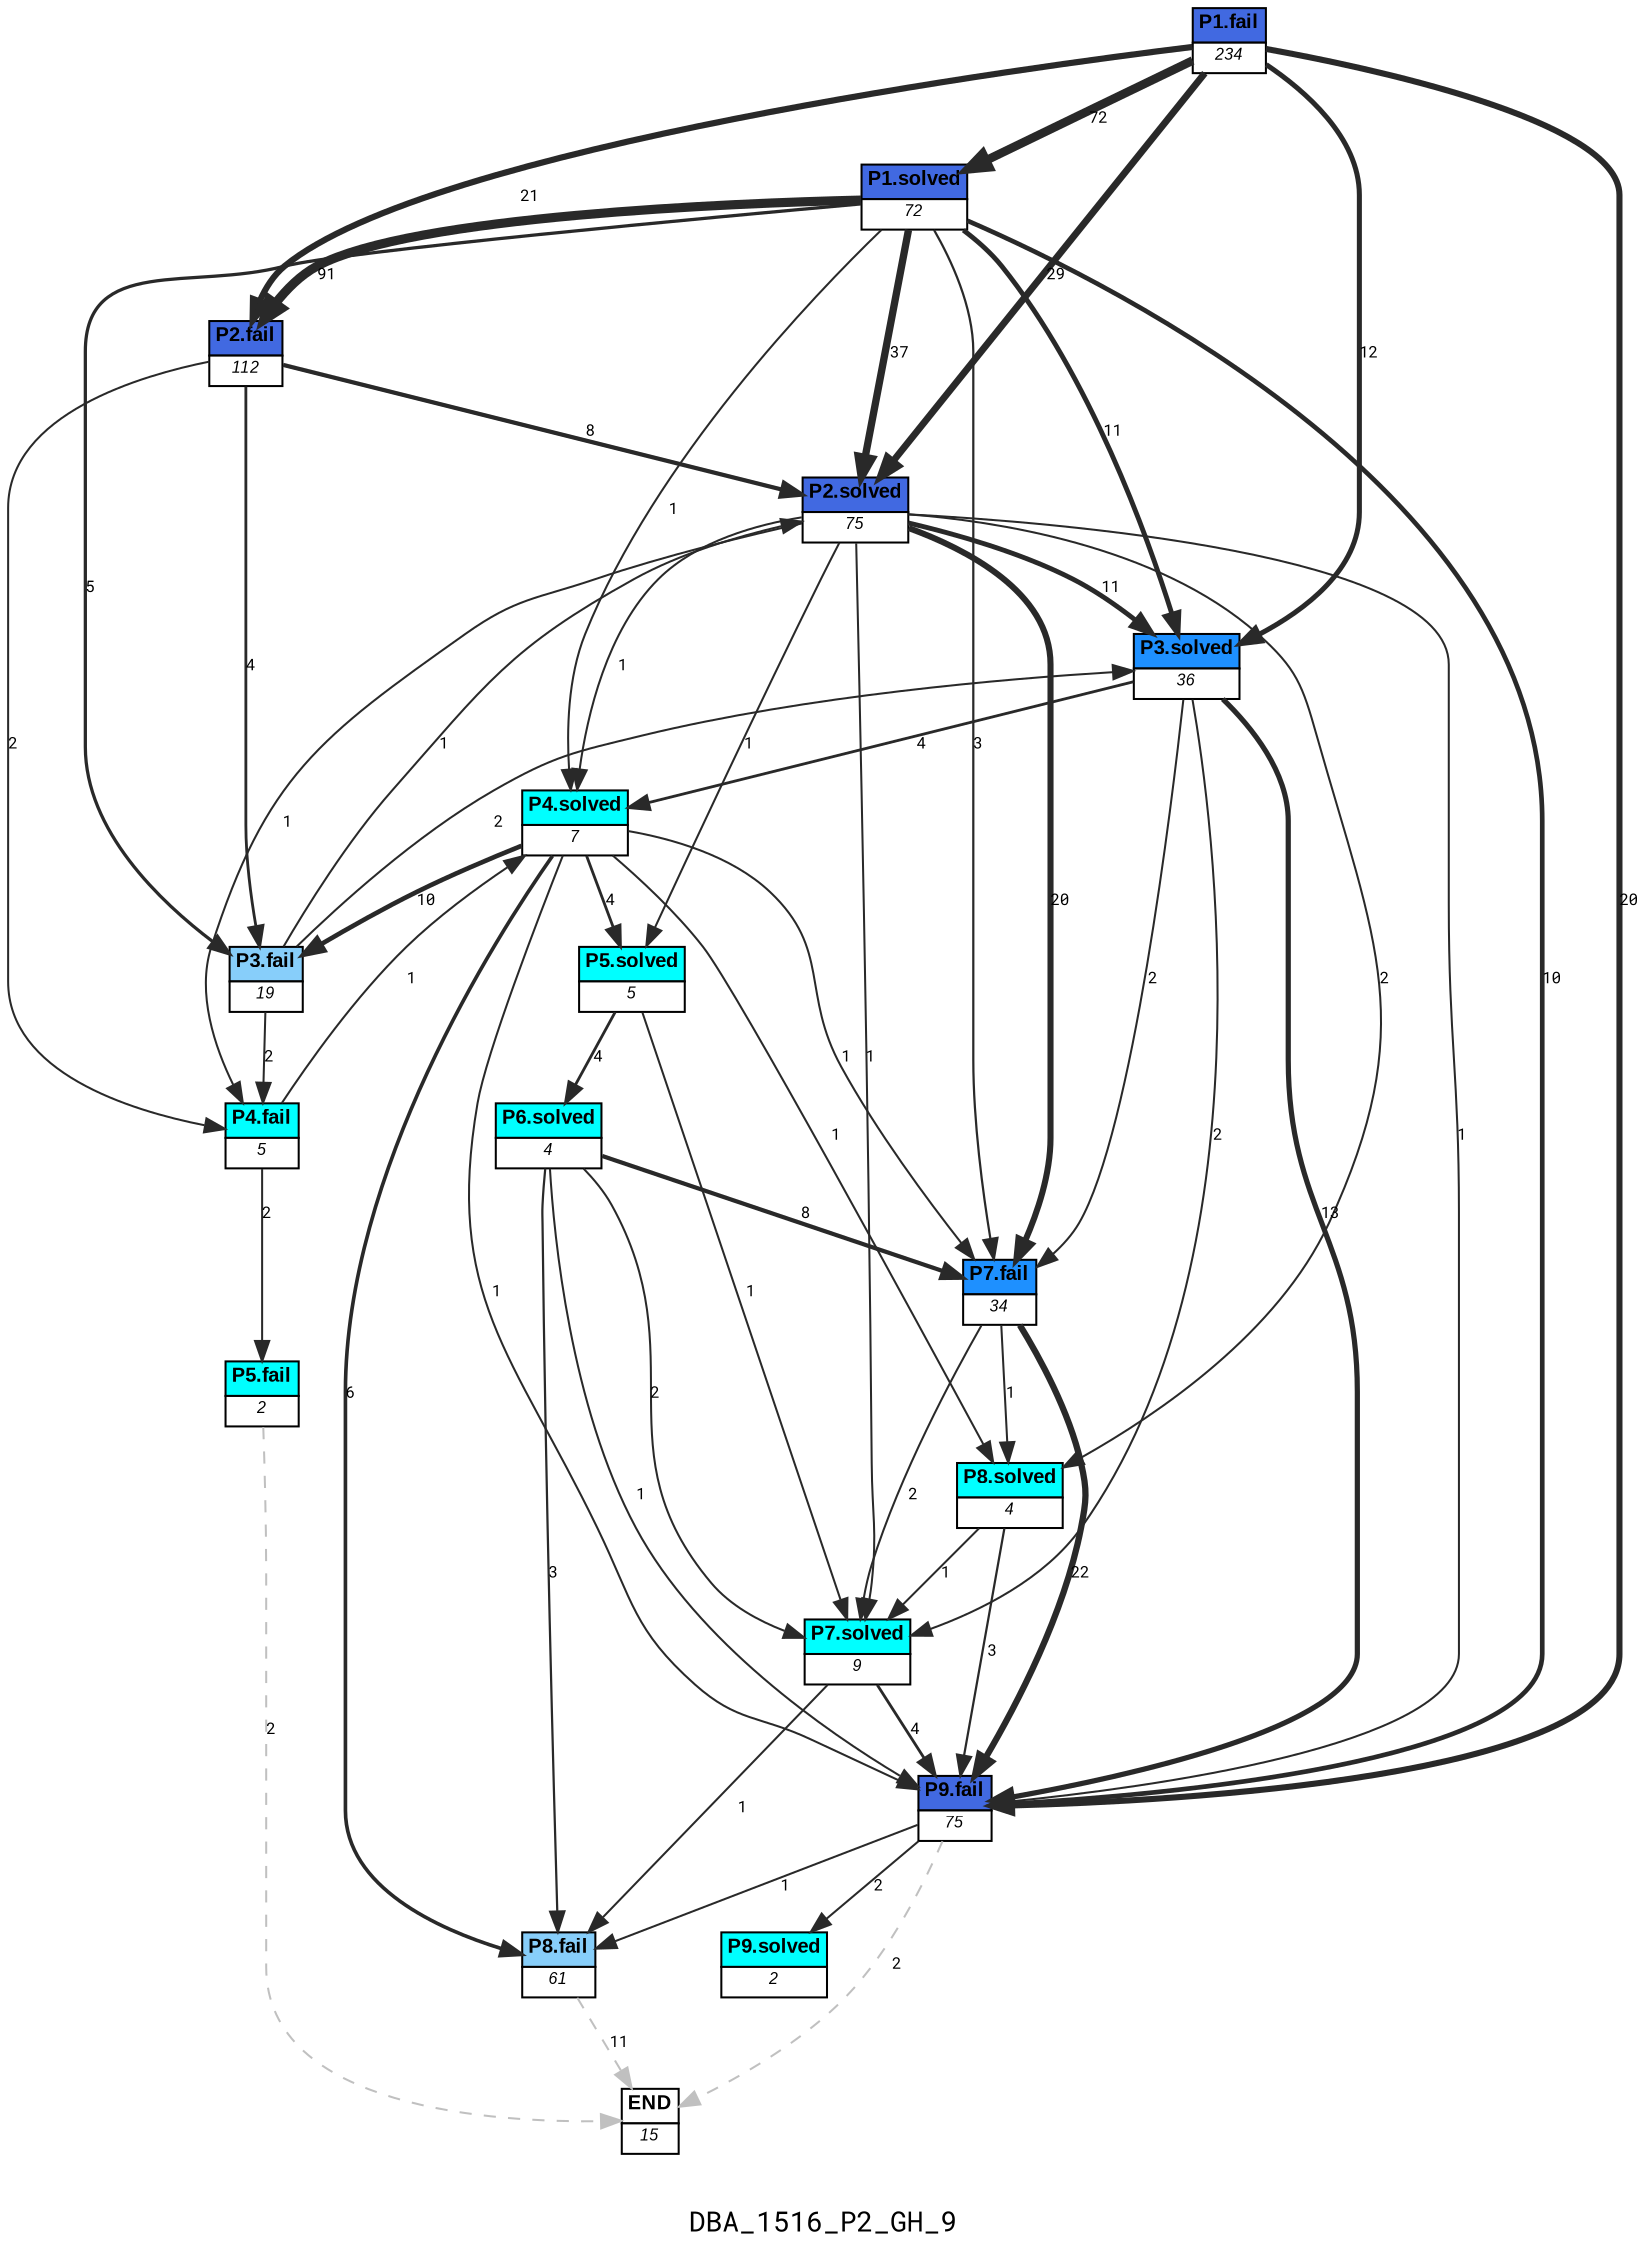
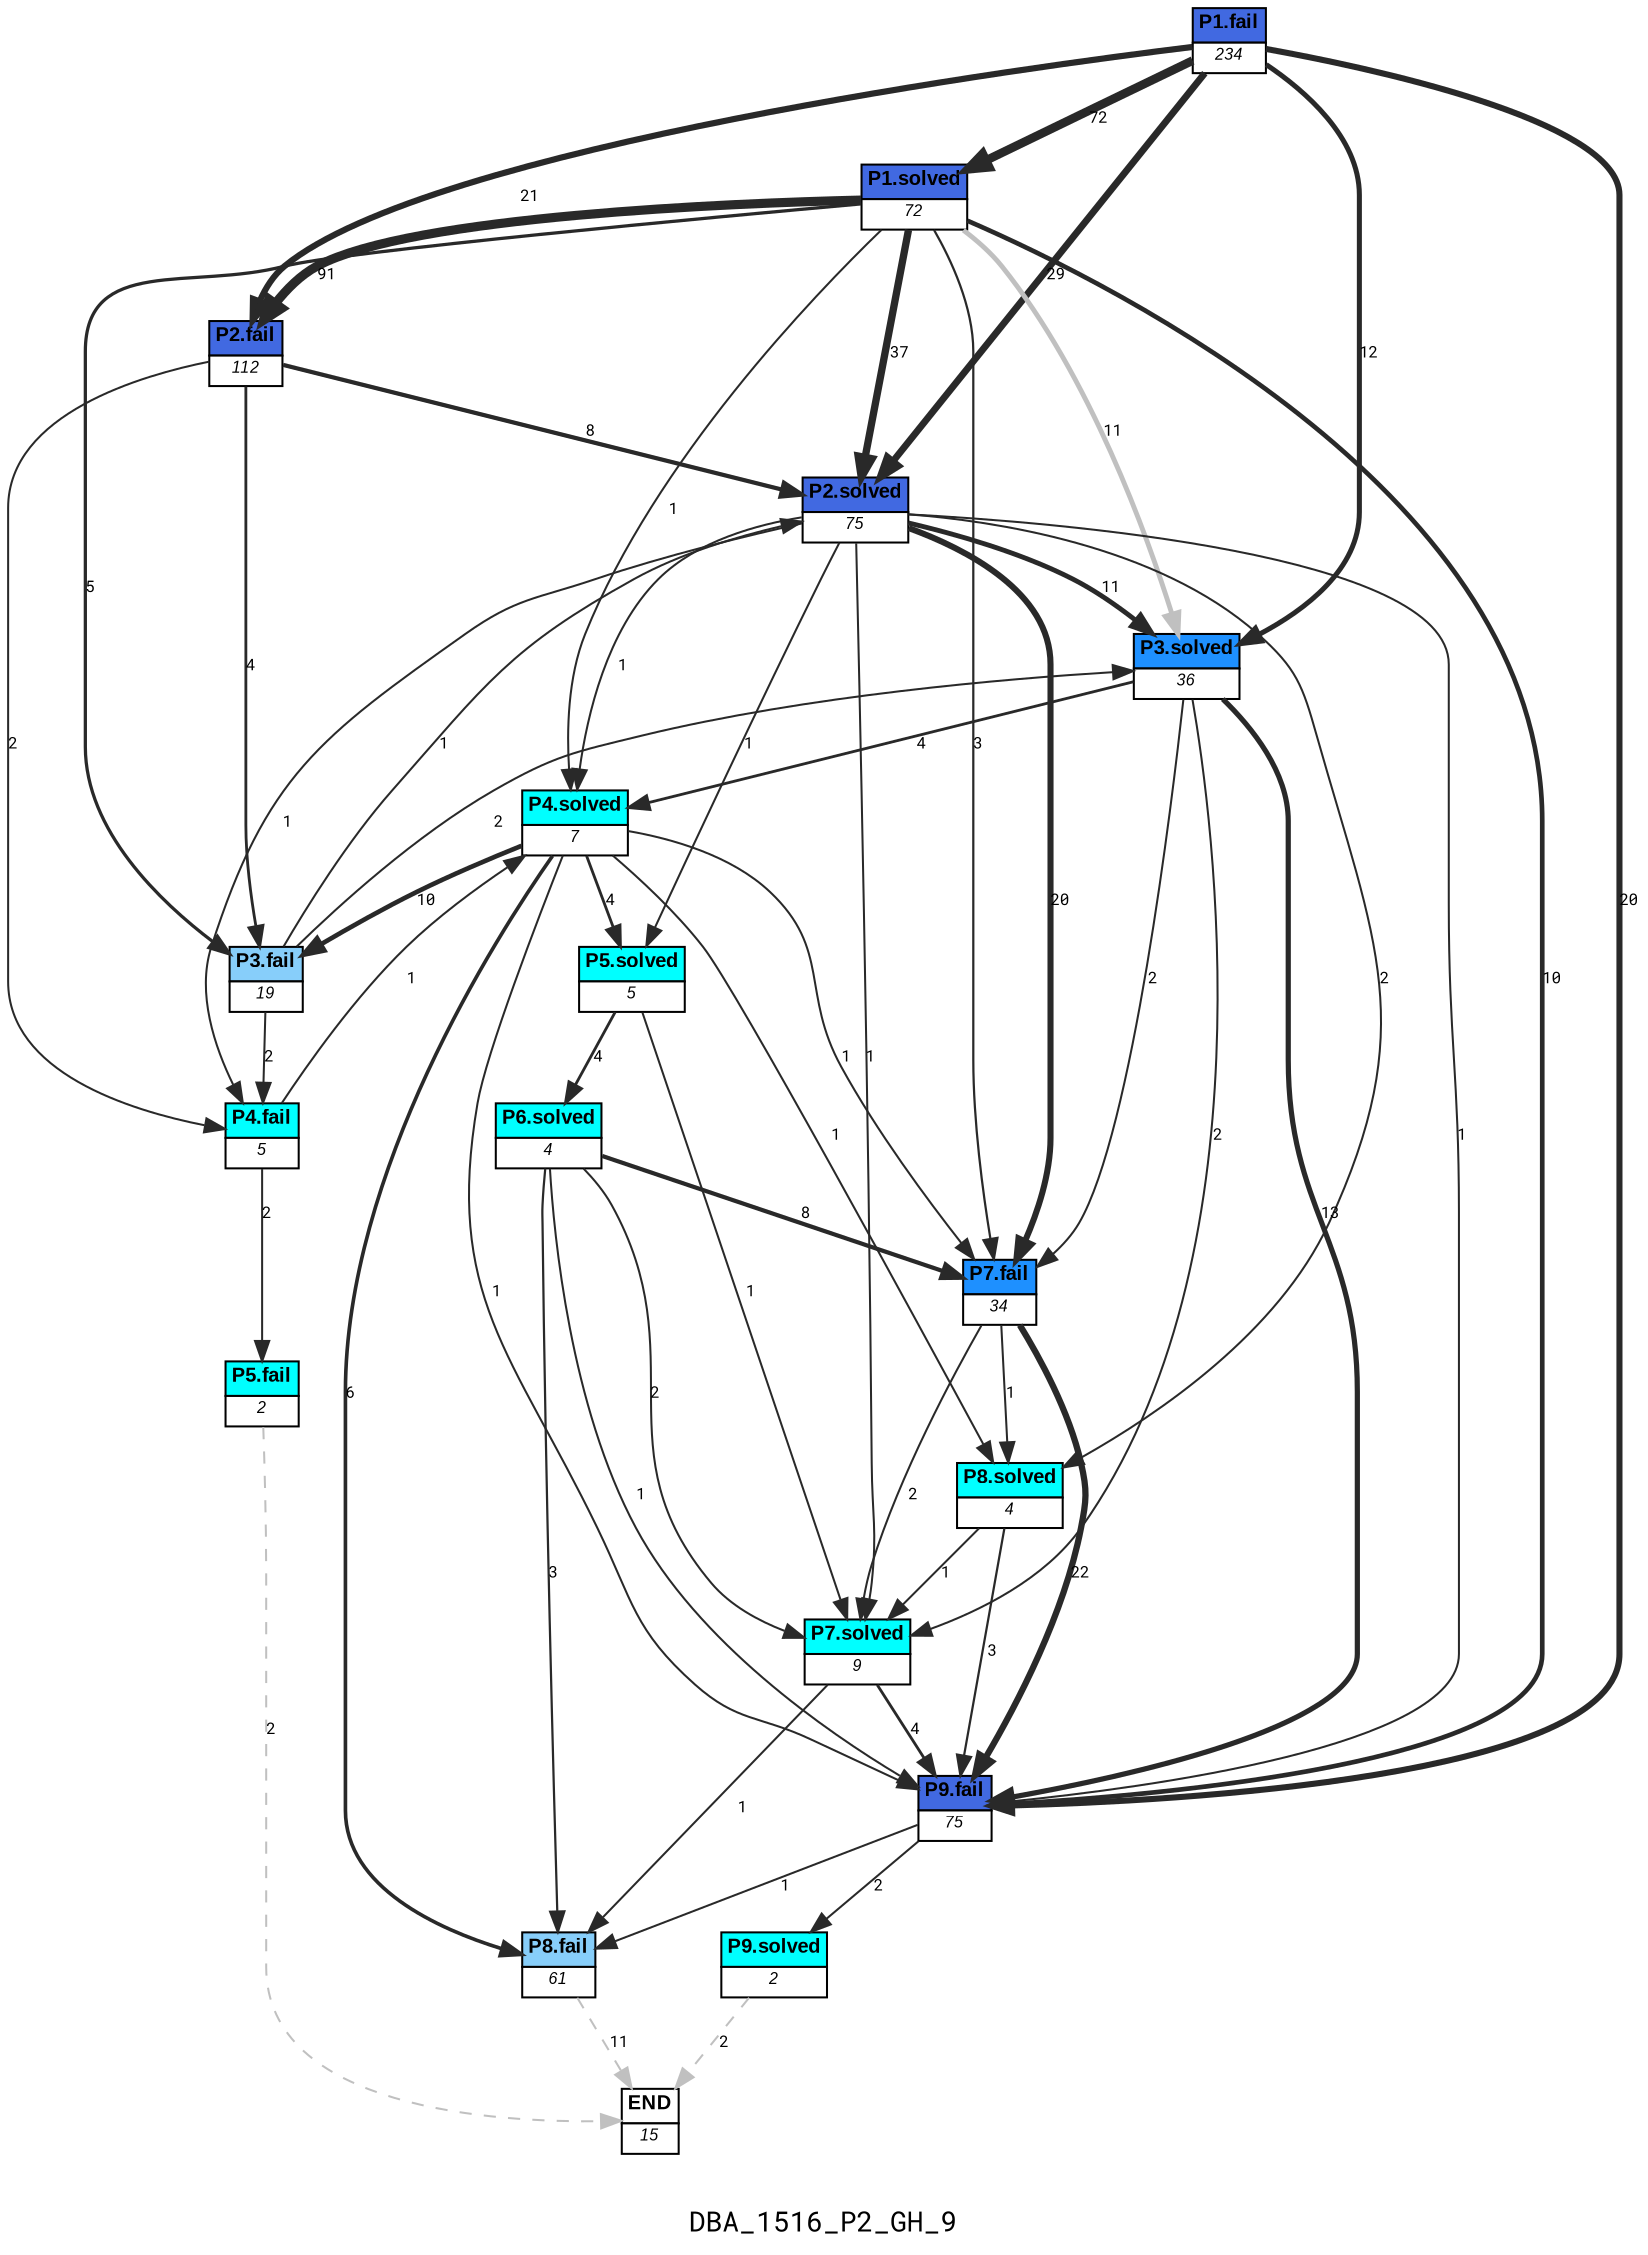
  digraph {
    fontname="Roboto Mono"
    label=DBA_1516_P2_GH_9
    node [fontname="Roboto Mono" shape=plain]
    edge [color=grey16 fontname="Roboto Mono" fontsize=8 labelfloat=false penwidth=1]
    n1 [label=<<table border="0" cellborder="1" cellspacing="0"><tr><td bgcolor="royalblue"><FONT face="Arial" POINT-SIZE="10"><b>P1.fail</b></FONT></td></tr><tr><td bgcolor="white"><FONT face="Arial" POINT-SIZE="8"><i>234</i></FONT></td></tr></table>>]
    n2 [label=<<table border="0" cellborder="1" cellspacing="0"><tr><td bgcolor="royalblue"><FONT face="Arial" POINT-SIZE="10"><b>P1.solved</b></FONT></td></tr><tr><td bgcolor="white"><FONT face="Arial" POINT-SIZE="8"><i>72</i></FONT></td></tr></table>>]
    n3 [label=<<table border="0" cellborder="1" cellspacing="0"><tr><td bgcolor="royalblue"><FONT face="Arial" POINT-SIZE="10"><b>P2.fail</b></FONT></td></tr><tr><td bgcolor="white"><FONT face="Arial" POINT-SIZE="8"><i>112</i></FONT></td></tr></table>>]
    n4 [label=<<table border="0" cellborder="1" cellspacing="0"><tr><td bgcolor="royalblue"><FONT face="Arial" POINT-SIZE="10"><b>P2.solved</b></FONT></td></tr><tr><td bgcolor="white"><FONT face="Arial" POINT-SIZE="8"><i>75</i></FONT></td></tr></table>>]
    n5 [label=<<table border="0" cellborder="1" cellspacing="0"><tr><td bgcolor="dodgerblue"><FONT face="Arial" POINT-SIZE="10"><b>P3.solved</b></FONT></td></tr><tr><td bgcolor="white"><FONT face="Arial" POINT-SIZE="8"><i>36</i></FONT></td></tr></table>>]
    n6 [label=<<table border="0" cellborder="1" cellspacing="0"><tr><td bgcolor="royalblue"><FONT face="Arial" POINT-SIZE="10"><b>P9.fail</b></FONT></td></tr><tr><td bgcolor="white"><FONT face="Arial" POINT-SIZE="8"><i>75</i></FONT></td></tr></table>>]
    n7 [label=<<table border="0" cellborder="1" cellspacing="0"><tr><td bgcolor="lightskyblue"><FONT face="Arial" POINT-SIZE="10"><b>P3.fail</b></FONT></td></tr><tr><td bgcolor="white"><FONT face="Arial" POINT-SIZE="8"><i>19</i></FONT></td></tr></table>>]
    n8 [label=<<table border="0" cellborder="1" cellspacing="0"><tr><td bgcolor="aqua"><FONT face="Arial" POINT-SIZE="10"><b>P4.solved</b></FONT></td></tr><tr><td bgcolor="white"><FONT face="Arial" POINT-SIZE="8"><i>7</i></FONT></td></tr></table>>]
    n9 [label=<<table border="0" cellborder="1" cellspacing="0"><tr><td bgcolor="dodgerblue"><FONT face="Arial" POINT-SIZE="10"><b>P7.fail</b></FONT></td></tr><tr><td bgcolor="white"><FONT face="Arial" POINT-SIZE="8"><i>34</i></FONT></td></tr></table>>]
    n10 [label=<<table border="0" cellborder="1" cellspacing="0"><tr><td bgcolor="aqua"><FONT face="Arial" POINT-SIZE="10"><b>P4.fail</b></FONT></td></tr><tr><td bgcolor="white"><FONT face="Arial" POINT-SIZE="8"><i>5</i></FONT></td></tr></table>>]
    n11 [label=<<table border="0" cellborder="1" cellspacing="0"><tr><td bgcolor="aqua"><FONT face="Arial" POINT-SIZE="10"><b>P5.solved</b></FONT></td></tr><tr><td bgcolor="white"><FONT face="Arial" POINT-SIZE="8"><i>5</i></FONT></td></tr></table>>]
    n12 [label=<<table border="0" cellborder="1" cellspacing="0"><tr><td bgcolor="aqua"><FONT face="Arial" POINT-SIZE="10"><b>P8.solved</b></FONT></td></tr><tr><td bgcolor="white"><FONT face="Arial" POINT-SIZE="8"><i>4</i></FONT></td></tr></table>>]
    n13 [label=<<table border="0" cellborder="1" cellspacing="0"><tr><td bgcolor="aqua"><FONT face="Arial" POINT-SIZE="10"><b>P7.solved</b></FONT></td></tr><tr><td bgcolor="white"><FONT face="Arial" POINT-SIZE="8"><i>9</i></FONT></td></tr></table>>]
    n14 [label=<<table border="0" cellborder="1" cellspacing="0"><tr><td bgcolor="lightskyblue"><FONT face="Arial" POINT-SIZE="10"><b>P8.fail</b></FONT></td></tr><tr><td bgcolor="white"><FONT face="Arial" POINT-SIZE="8"><i>61</i></FONT></td></tr></table>>]
    n15 [label=<<table border="0" cellborder="1" cellspacing="0"><tr><td bgcolor="aqua"><FONT face="Arial" POINT-SIZE="10"><b>P9.solved</b></FONT></td></tr><tr><td bgcolor="white"><FONT face="Arial" POINT-SIZE="8"><i>2</i></FONT></td></tr></table>>]
    n16 [label=<<table border="0" cellborder="1" cellspacing="0"><tr><td bgcolor="aqua"><FONT face="Arial" POINT-SIZE="10"><b>P5.fail</b></FONT></td></tr><tr><td bgcolor="white"><FONT face="Arial" POINT-SIZE="8"><i>2</i></FONT></td></tr></table>>]
    n17 [label=<<table border="0" cellborder="1" cellspacing="0"><tr><td bgcolor="white"><FONT face="Arial" POINT-SIZE="10"><b>END</b></FONT></td></tr><tr><td bgcolor="white"><FONT face="Arial" POINT-SIZE="8"><i>15</i></FONT></td></tr></table>>]
    n18 [label=<<table border="0" cellborder="1" cellspacing="0"><tr><td bgcolor="aqua"><FONT face="Arial" POINT-SIZE="10"><b>P6.solved</b></FONT></td></tr><tr><td bgcolor="white"><FONT face="Arial" POINT-SIZE="8"><i>4</i></FONT></td></tr></table>>]
    n1 -> n2 [label=72 penwidth=4.27666611901606]
    n1 -> n3 [label=21 penwidth=3.04452243772342]
    n1 -> n4 [label=29 penwidth=3.36729582998647]
    n1 -> n5 [label=12 penwidth=2.484906649788]
    n1 -> n6 [label=20 penwidth=2.99573227355399]
    n2 -> n3 [label=91 penwidth=4.51085950651685]
    n2 -> n4 [label=37 penwidth=3.61091791264422]
-   n2 -> n5 [label=11 penwidth=2.39789527279837]
+   n2 -> n5 [color=grey label=11 penwidth=2.39789527279837]
    n2 -> n6 [label=10 penwidth=2.30258509299405]
    n2 -> n7 [label=5 penwidth=1.6094379124341]
    n2 -> n8 [label=1]
    n2 -> n9 [label=3 penwidth=1.09861228866811]
    n3 -> n4 [label=8 penwidth=2.07944154167984]
    n3 -> n7 [label=4 penwidth=1.38629436111989]
    n3 -> n10 [label=2]
    n4 -> n5 [label=11 penwidth=2.39789527279837]
    n4 -> n6 [label=1]
    n4 -> n8 [label=1]
    n4 -> n9 [label=20 penwidth=2.99573227355399]
    n4 -> n10 [label=1]
    n4 -> n11 [label=1]
    n4 -> n12 [label=2]
    n4 -> n13 [label=1]
    n5 -> n6 [label=13 penwidth=2.56494935746154]
    n5 -> n8 [label=4 penwidth=1.38629436111989]
    n5 -> n9 [label=2]
    n5 -> n13 [label=2]
    n6 -> n14 [label=1]
    n6 -> n15 [label=2]
    n7 -> n4 [label=1]
    n7 -> n5 [label=2]
    n7 -> n10 [label=2]
    n8 -> n6 [label=1]
    n8 -> n7 [label=10 penwidth=2.30258509299405]
    n8 -> n9 [label=1]
    n8 -> n11 [label=4 penwidth=1.38629436111989]
    n8 -> n12 [label=1]
    n8 -> n14 [label=6 penwidth=1.79175946922805]
    n9 -> n6 [label=22 penwidth=3.09104245335832]
    n9 -> n12 [label=1]
    n9 -> n13 [label=2]
    n10 -> n8 [label=1]
    n10 -> n16 [label=2]
    n11 -> n13 [label=1]
    n11 -> n18 [label=4 penwidth=1.38629436111989]
    n12 -> n6 [label=3 penwidth=1.09861228866811]
    n12 -> n13 [label=1]
    n13 -> n6 [label=4 penwidth=1.38629436111989]
    n13 -> n14 [label=1]
    n14 -> n17 [color=grey label=11 style=dashed penwidth=""]
-   n6 -> n17 [color=grey label=2 style=dashed penwidth=""]
+   n15 -> n17 [color=grey label=2 style=dashed penwidth=""]
    n16 -> n17 [color=grey label=2 style=dashed penwidth=""]
    n18 -> n6 [label=1]
    n18 -> n9 [label=8 penwidth=2.07944154167984]
    n18 -> n13 [label=2]
    n18 -> n14 [label=3 penwidth=1.09861228866811]
  }
